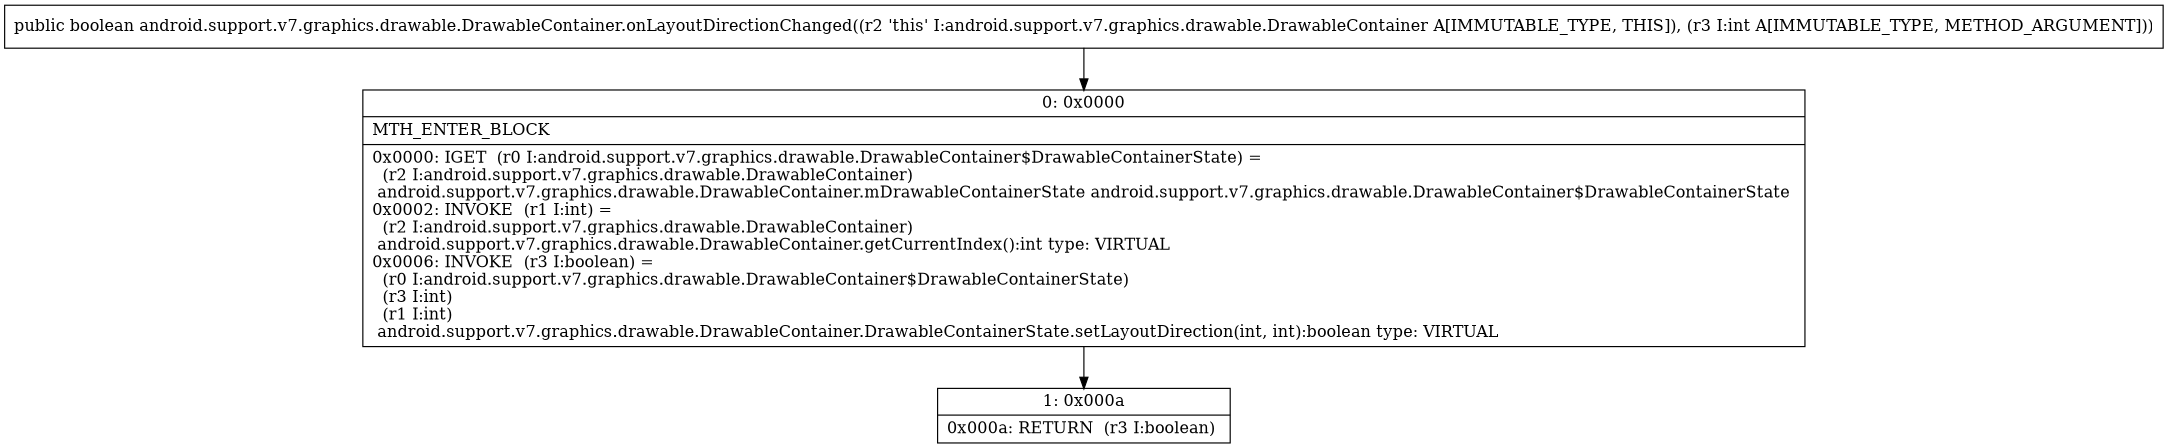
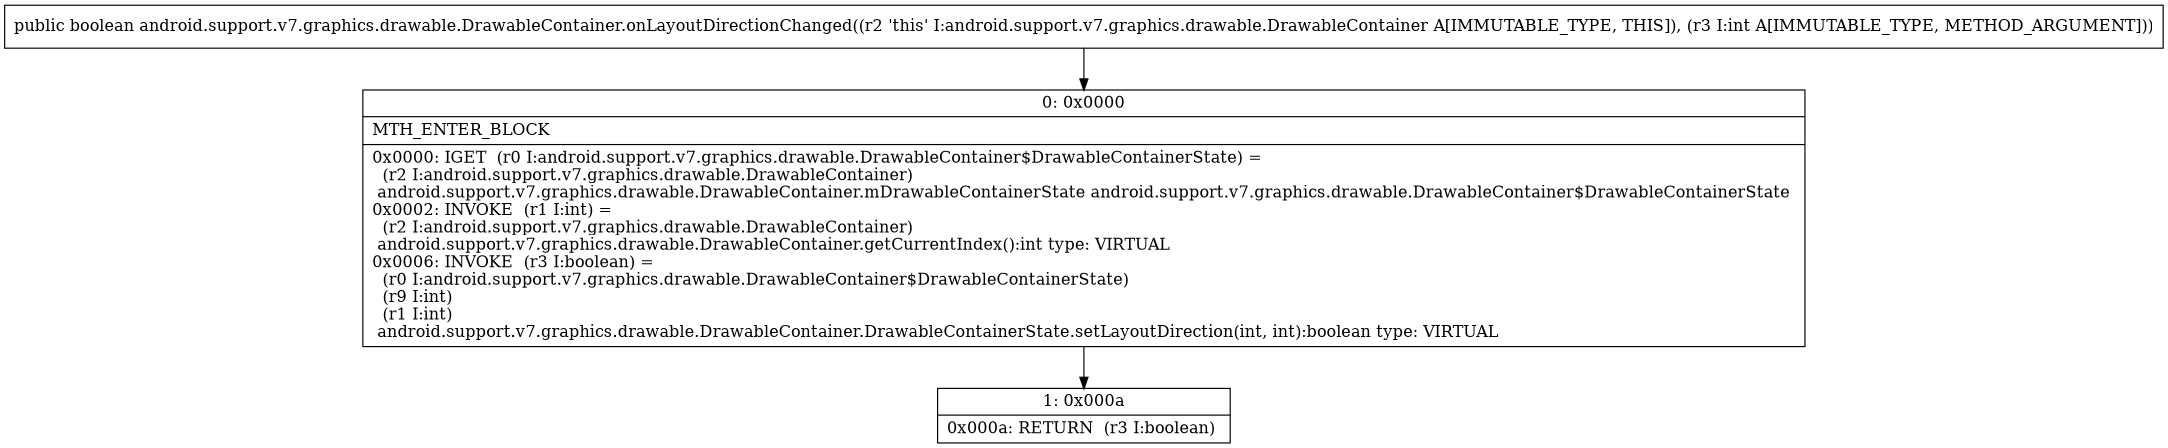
  digraph {
    node [shape=record]
-   n1 [label="{0\:\ 0x0000|MTH_ENTER_BLOCK\l|0x0000: IGET  (r0 I:android.support.v7.graphics.drawable.DrawableContainer$DrawableContainerState) = \l  (r2 I:android.support.v7.graphics.drawable.DrawableContainer)\l android.support.v7.graphics.drawable.DrawableContainer.mDrawableContainerState android.support.v7.graphics.drawable.DrawableContainer$DrawableContainerState \l0x0002: INVOKE  (r1 I:int) = \l  (r2 I:android.support.v7.graphics.drawable.DrawableContainer)\l android.support.v7.graphics.drawable.DrawableContainer.getCurrentIndex():int type: VIRTUAL \l0x0006: INVOKE  (r3 I:boolean) = \l  (r0 I:android.support.v7.graphics.drawable.DrawableContainer$DrawableContainerState)\l  (r3 I:int)\l  (r1 I:int)\l android.support.v7.graphics.drawable.DrawableContainer.DrawableContainerState.setLayoutDirection(int, int):boolean type: VIRTUAL \l}"]
+   n1 [label="{0\:\ 0x0000|MTH_ENTER_BLOCK\l|0x0000: IGET  (r0 I:android.support.v7.graphics.drawable.DrawableContainer$DrawableContainerState) = \l  (r2 I:android.support.v7.graphics.drawable.DrawableContainer)\l android.support.v7.graphics.drawable.DrawableContainer.mDrawableContainerState android.support.v7.graphics.drawable.DrawableContainer$DrawableContainerState \l0x0002: INVOKE  (r1 I:int) = \l  (r2 I:android.support.v7.graphics.drawable.DrawableContainer)\l android.support.v7.graphics.drawable.DrawableContainer.getCurrentIndex():int type: VIRTUAL \l0x0006: INVOKE  (r3 I:boolean) = \l  (r0 I:android.support.v7.graphics.drawable.DrawableContainer$DrawableContainerState)\l  (r9 I:int)\l  (r1 I:int)\l android.support.v7.graphics.drawable.DrawableContainer.DrawableContainerState.setLayoutDirection(int, int):boolean type: VIRTUAL \l}"]
    n2 [label="{1\:\ 0x000a|0x000a: RETURN  (r3 I:boolean) \l}"]
    n3 [label="{public boolean android.support.v7.graphics.drawable.DrawableContainer.onLayoutDirectionChanged((r2 'this' I:android.support.v7.graphics.drawable.DrawableContainer A[IMMUTABLE_TYPE, THIS]), (r3 I:int A[IMMUTABLE_TYPE, METHOD_ARGUMENT])) }"]
    n1 -> n2
    n3 -> n1
  }
